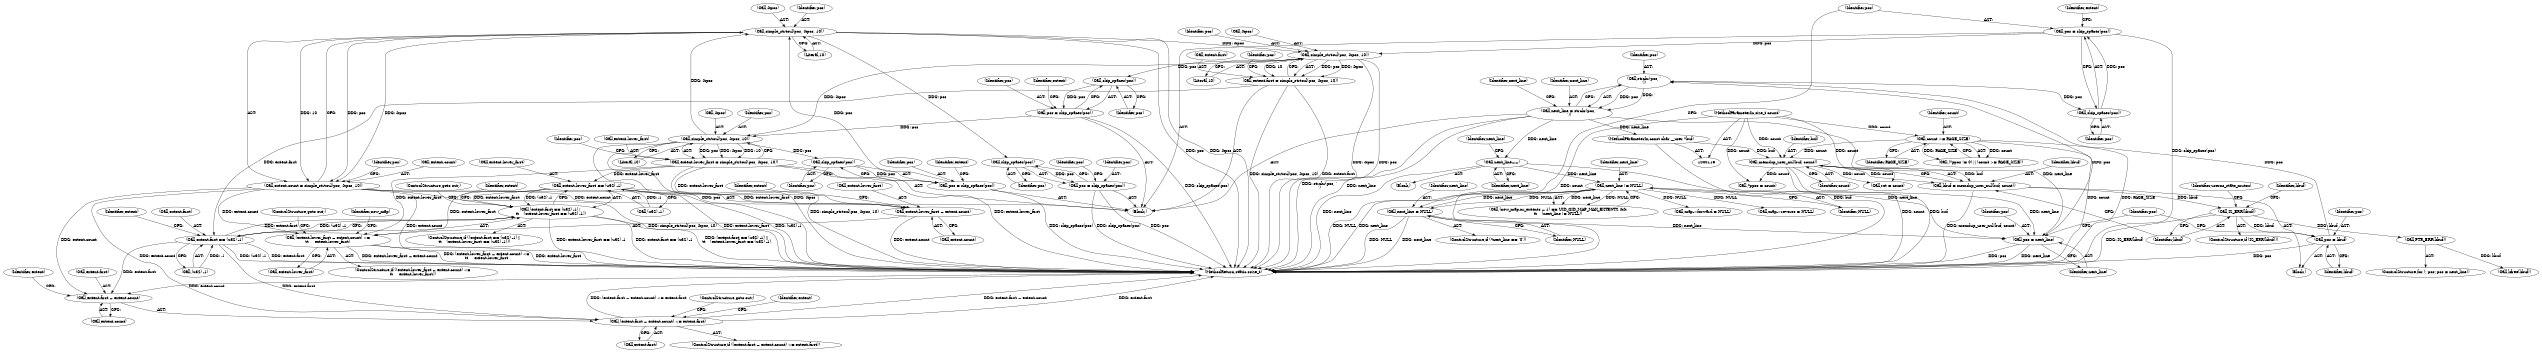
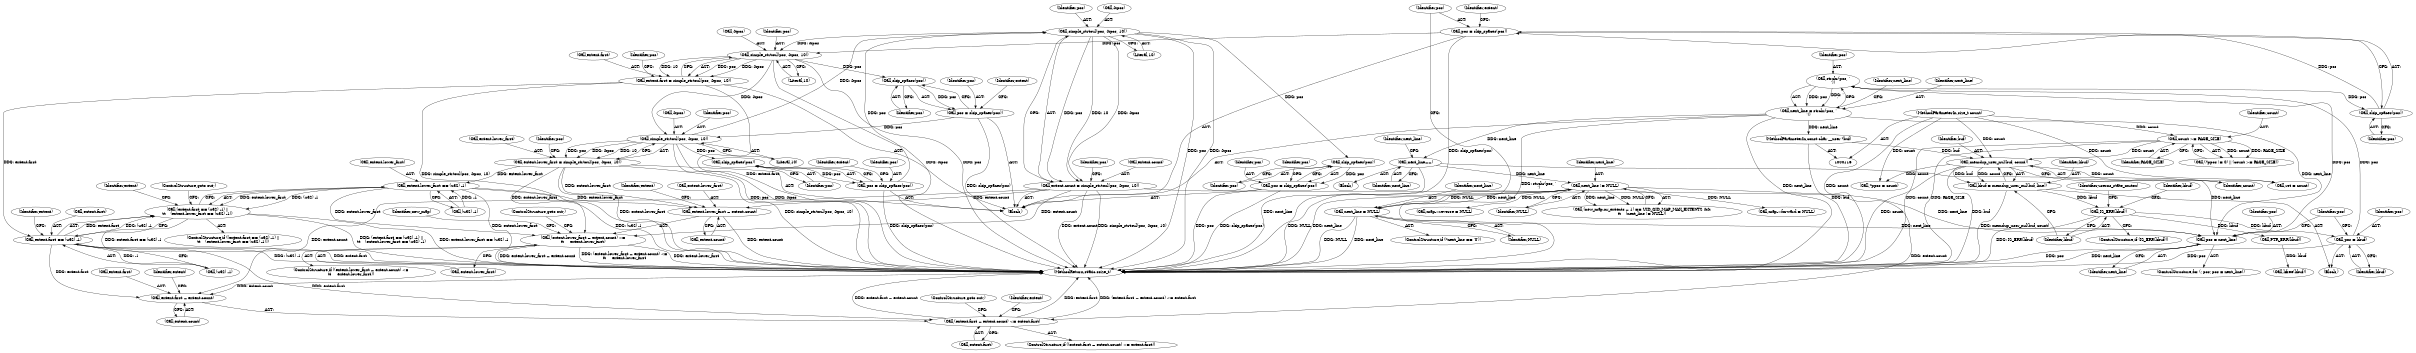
  digraph {
    n1 [label="(Call,simple_strtoul(pos, &pos, 10))"]
    n2 [label="(Call,simple_strtoul(pos, &pos, 10))"]
    n3 [label="(Call,extent.count = simple_strtoul(pos, &pos, 10))"]
    n4 [label="(Call,skip_spaces(pos))"]
    n5 [label="(Literal,10)"]
    n6 [label="(MethodReturn,static ssize_t)"]
    n7 [label="(Call,simple_strtoul(pos, &pos, 10))"]
    n8 [label="(Call,skip_spaces(pos))"]
    n9 [label="(Call,extent.first = simple_strtoul(pos, &pos, 10))"]
    n10 [label="(Literal,10)"]
    n11 [label="(Block,)"]
    n12 [label="(Call,(extent.first + extent.count) <= extent.first)"]
    n13 [label="(Call,extent.first + extent.count)"]
    n14 [label="(Call,(extent.lower_first + extent.count) <=\n\t\t     extent.lower_first)"]
    n15 [label="(Call,extent.lower_first + extent.count)"]
    n16 [label="(Call,pos = skip_spaces(pos))"]
    n17 [label="(Identifier,pos)"]
    n18 [label="(Call,pos = skip_spaces(pos))"]
    n19 [label="(Call,skip_spaces(pos))"]
    n20 [label="(Identifier,pos)"]
    n21 [label="(Call,extent.lower_first = simple_strtoul(pos, &pos, 10))"]
    n22 [label="(Literal,10)"]
    n23 [label="(Call,extent.lower_first == (u32) -1)"]
    n24 [label="(Call,pos = skip_spaces(pos))"]
    n25 [label="(Identifier,pos)"]
    n26 [label="(Call,extent.first == (u32) -1)"]
    n27 [label="(Call,pos = skip_spaces(pos))"]
    n28 [label="(Call,skip_spaces(pos))"]
    n29 [label="(Identifier,pos)"]
    n30 [label="(Call,strchr(pos, '\n'))"]
    n31 [label="(Call,next_line = strchr(pos, '\n'))"]
    n32 [label="(Call,pos = next_line)"]
    n33 [label="(Call,next_line++)"]
    n34 [label="(MethodParameterIn,const char __user *buf)"]
    n35 [label="(ControlStructure,for (; pos; pos = next_line))"]
    n36 [label="(Identifier,next_line)"]
    n37 [label="(Call,next_line = NULL)"]
    n38 [label="(Call,next_line != NULL)"]
    n39 [label="(ControlStructure,if (*next_line == '\0'))"]
    n40 [label="(Identifier,NULL)"]
    n41 [label="(Call,map->reverse = NULL)"]
    n42 [label="(Call,(new_map.nr_extents + 1) == UID_GID_MAP_MAX_EXTENTS &&\n\t\t    (next_line != NULL))"]
    n43 [label="(Call,map->forward = NULL)"]
    n44 [label="(Identifier,NULL)"]
    n45 [label="(Identifier,next_line)"]
    n46 [label="(Block,)"]
    n47 [label="(Call,pos = kbuf)"]
    n48 [label="(Identifier,kbuf)"]
    n49 [label="(Block,)"]
    n50 [label="(Call,IS_ERR(kbuf))"]
    n51 [label="(Identifier,kbuf)"]
    n52 [label="(ControlStructure,if (IS_ERR(kbuf)))"]
    n53 [label="(Call,PTR_ERR(kbuf))"]
    n54 [label="(Call,kfree(kbuf))"]
-   n55 [label="(Call,kbuf = memdup_user_nul(buf, count))"]
+   n55 [label="(Call,kbuf = memdup_user_nul(buf, line))"]
    n56 [label="(Call,memdup_user_nul(buf, count))"]
    n57 [label="(Call,*ppos = count)"]
    n58 [label="(Call,ret = count)"]
    n59 [label="(Identifier,count)"]
    1000116
    n61 [label="(Call,count >= PAGE_SIZE)"]
    n62 [label="(Call,(*ppos != 0) || (count >= PAGE_SIZE))"]
    n63 [label="(Identifier,PAGE_SIZE)"]
    n64 [label="(MethodParameterIn,size_t count)"]
    n65 [label="(Call,(extent.first == (u32) -1) ||\n\t\t    (extent.lower_first == (u32) -1))"]
    n66 [label="(Call,(u32) -1)"]
    n67 [label="(ControlStructure,if ((extent.first == (u32) -1) ||\n\t\t    (extent.lower_first == (u32) -1)))"]
    n68 [label="(Call,extent.first)"]
    n69 [label="(ControlStructure,if ((extent.first + extent.count) <= extent.first))"]
    n70 [label="(Call,extent.count)"]
    n71 [label="(Call,(u32) -1)"]
    n72 [label="(ControlStructure,if ((extent.lower_first + extent.count) <=\n\t\t     extent.lower_first))"]
    n73 [label="(Call,extent.lower_first)"]
    n74 [label="(Call,extent.count)"]
    n75 [label="(Identifier,pos)"]
    n76 [label="(Identifier,pos)"]
    n77 [label="(ControlStructure,goto out;)"]
    n78 [label="(Call,extent.lower_first)"]
    n79 [label="(Identifier,extent)"]
    n80 [label="(Identifier,count)"]
    n81 [label="(Call,extent.lower_first)"]
    n82 [label="(Identifier,pos)"]
    n83 [label="(Call,extent.count)"]
    n84 [label="(Identifier,pos)"]
    n85 [label="(Identifier,next_line)"]
    n86 [label="(Identifier,extent)"]
    n87 [label="(Identifier,pos)"]
    n88 [label="(Identifier,next_line)"]
    n89 [label="(Identifier,pos)"]
    n90 [label="(ControlStructure,goto out;)"]
    n91 [label="(Identifier,extent)"]
    n92 [label="(Call,&pos)"]
    n93 [label="(Call,&pos)"]
    n94 [label="(Identifier,pos)"]
    n95 [label="(Identifier,next_line)"]
    n96 [label="(Call,extent.first)"]
    n97 [label="(Identifier,kbuf)"]
    n98 [label="(Identifier,pos)"]
    n99 [label="(Identifier,extent)"]
    n100 [label="(Identifier,next_line)"]
    n101 [label="(Identifier,extent)"]
    n102 [label="(Identifier,pos)"]
    n103 [label="(Call,extent.first)"]
    n104 [label="(Identifier,extent)"]
    n105 [label="(Identifier,buf)"]
    n106 [label="(Identifier,kbuf)"]
    n107 [label="(Identifier,next_line)"]
    n108 [label="(Identifier,extent)"]
    n109 [label="(Identifier,pos)"]
    n110 [label="(ControlStructure,goto out;)"]
    n111 [label="(Identifier,pos)"]
    n112 [label="(Identifier,pos)"]
    n113 [label="(Call,&pos)"]
    n114 [label="(Identifier,pos)"]
    n115 [label="(Identifier,new_map)"]
    n116 [label="(Identifier,pos)"]
    n117 [label="(Identifier,extent)"]
    n118 [label="(Call,extent.first)"]
    n119 [label="(Call,extent.lower_first)"]
    n120 [label="(Identifier,pos)"]
    n121 [label="(Identifier,userns_state_mutex)"]
    n1 -> n2 [label="DDG: &pos"]
    n1 -> n3 [label="AST: "]
    n1 -> n3 [label="DDG: pos"]
    n1 -> n3 [label="DDG: &pos"]
    n1 -> n3 [label="DDG: 10"]
    n1 -> n4 [label="DDG: pos"]
    n1 -> n5 [label="CFG: "]
    n1 -> n6 [label="DDG: pos"]
    n1 -> n6 [label="DDG: &pos"]
    n2 -> n6 [label="DDG: pos"]
    n2 -> n6 [label="DDG: &pos"]
    n2 -> n7 [label="DDG: &pos"]
    n2 -> n8 [label="DDG: pos"]
    n2 -> n9 [label="AST: "]
    n2 -> n9 [label="DDG: pos"]
    n2 -> n9 [label="DDG: &pos"]
    n2 -> n9 [label="DDG: 10"]
    n2 -> n10 [label="CFG: "]
    n3 -> n1 [label="CFG: "]
    n3 -> n6 [label="DDG: extent.count"]
    n3 -> n6 [label="DDG: simple_strtoul(pos, &pos, 10)"]
    n3 -> n11 [label="AST: "]
    n3 -> n12 [label="DDG: extent.count"]
    n3 -> n13 [label="DDG: extent.count"]
    n3 -> n14 [label="DDG: extent.count"]
    n3 -> n15 [label="DDG: extent.count"]
    n4 -> n16 [label="AST: "]
    n4 -> n16 [label="DDG: pos"]
    n4 -> n17 [label="CFG: "]
    n5 -> n1 [label="AST: "]
    n6 -> n13 [label="DDG: extent.count"]
    n7 -> n1 [label="DDG: &pos"]
    n7 -> n6 [label="DDG: pos"]
    n7 -> n6 [label="DDG: &pos"]
    n7 -> n19 [label="DDG: pos"]
    n7 -> n21 [label="AST: "]
    n7 -> n21 [label="DDG: pos"]
    n7 -> n21 [label="DDG: &pos"]
    n7 -> n21 [label="DDG: 10"]
    n7 -> n22 [label="CFG: "]
    n8 -> n24 [label="AST: "]
    n8 -> n24 [label="DDG: pos"]
    n8 -> n25 [label="CFG: "]
    n9 -> n2 [label="CFG: "]
    n9 -> n6 [label="DDG: extent.first"]
    n9 -> n6 [label="DDG: simple_strtoul(pos, &pos, 10)"]
    n9 -> n11 [label="AST: "]
    n9 -> n26 [label="DDG: extent.first"]
    n10 -> n2 [label="AST: "]
    n12 -> n6 [label="DDG: extent.first + extent.count"]
    n12 -> n6 [label="DDG: extent.first"]
    n12 -> n6 [label="DDG: (extent.first + extent.count) <= extent.first"]
    n12 -> n68 [label="CFG: "]
    n12 -> n69 [label="AST: "]
    n13 -> n12 [label="AST: "]
    n13 -> n70 [label="CFG: "]
    n14 -> n6 [label="DDG: extent.lower_first + extent.count"]
    n14 -> n6 [label="DDG: (extent.lower_first + extent.count) <=\n\t\t     extent.lower_first"]
    n14 -> n6 [label="DDG: extent.lower_first"]
    n14 -> n72 [label="AST: "]
    n14 -> n73 [label="CFG: "]
    n15 -> n6 [label="DDG: extent.count"]
    n15 -> n14 [label="AST: "]
    n15 -> n74 [label="CFG: "]
    n16 -> n4 [label="CFG: "]
    n16 -> n6 [label="DDG: pos"]
    n16 -> n6 [label="DDG: skip_spaces(pos)"]
    n16 -> n11 [label="AST: "]
    n17 -> n4 [label="AST: "]
    n18 -> n1 [label="DDG: pos"]
    n18 -> n6 [label="DDG: skip_spaces(pos)"]
    n18 -> n11 [label="AST: "]
    n18 -> n19 [label="CFG: "]
    n19 -> n18 [label="AST: "]
    n19 -> n18 [label="DDG: pos"]
    n19 -> n20 [label="CFG: "]
    n20 -> n19 [label="AST: "]
    n21 -> n6 [label="DDG: extent.lower_first"]
    n21 -> n6 [label="DDG: simple_strtoul(pos, &pos, 10)"]
    n21 -> n7 [label="CFG: "]
    n21 -> n11 [label="AST: "]
    n21 -> n14 [label="DDG: extent.lower_first"]
    n21 -> n15 [label="DDG: extent.lower_first"]
    n21 -> n23 [label="DDG: extent.lower_first"]
    n22 -> n7 [label="AST: "]
    n23 -> n6 [label="DDG: extent.lower_first"]
    n23 -> n6 [label="DDG: (u32) -1"]
    n23 -> n14 [label="DDG: extent.lower_first"]
    n23 -> n15 [label="DDG: extent.lower_first"]
    n23 -> n65 [label="AST: "]
    n23 -> n65 [label="DDG: extent.lower_first"]
    n23 -> n65 [label="DDG: (u32) -1"]
    n23 -> n71 [label="CFG: "]
    n24 -> n6 [label="DDG: skip_spaces(pos)"]
    n24 -> n7 [label="DDG: pos"]
    n24 -> n8 [label="CFG: "]
    n24 -> n11 [label="AST: "]
    n25 -> n8 [label="AST: "]
    n26 -> n6 [label="DDG: (u32) -1"]
    n26 -> n6 [label="DDG: extent.first"]
    n26 -> n12 [label="DDG: extent.first"]
    n26 -> n13 [label="DDG: extent.first"]
    n26 -> n65 [label="AST: "]
    n26 -> n65 [label="DDG: extent.first"]
    n26 -> n65 [label="DDG: (u32) -1"]
    n26 -> n66 [label="CFG: "]
    n27 -> n2 [label="DDG: pos"]
    n27 -> n6 [label="DDG: skip_spaces(pos)"]
    n27 -> n11 [label="AST: "]
    n27 -> n28 [label="CFG: "]
    n28 -> n27 [label="AST: "]
    n28 -> n27 [label="DDG: pos"]
    n28 -> n29 [label="CFG: "]
    n29 -> n28 [label="AST: "]
    n30 -> n28 [label="DDG: pos"]
    n30 -> n31 [label="AST: "]
    n30 -> n31 [label="DDG: pos"]
    n30 -> n31 [label="DDG: '\n'"]
    n31 -> n6 [label="DDG: next_line"]
    n31 -> n6 [label="DDG: strchr(pos, '\n')"]
    n31 -> n11 [label="AST: "]
    n31 -> n30 [label="CFG: "]
    n31 -> n32 [label="DDG: next_line"]
    n31 -> n33 [label="DDG: next_line"]
    n31 -> n34 [label="DDG: next_line"]
    n32 -> n6 [label="DDG: pos"]
    n32 -> n6 [label="DDG: next_line"]
    n32 -> n30 [label="DDG: pos"]
-   n53 -> n35 [label="AST: "]
+   n32 -> n35 [label="AST: "]
    n32 -> n36 [label="CFG: "]
    n33 -> n6 [label="DDG: next_line"]
    n33 -> n32 [label="DDG: next_line"]
    n33 -> n38 [label="DDG: next_line"]
    n33 -> n45 [label="CFG: "]
    n33 -> n46 [label="AST: "]
    n34 -> n6 [label="DDG: buf"]
    n34 -> n56 [label="DDG: buf"]
    n34 -> 1000116 [label="AST: "]
    n36 -> n32 [label="AST: "]
    n37 -> n6 [label="DDG: next_line"]
    n37 -> n6 [label="DDG: NULL"]
    n37 -> n32 [label="DDG: next_line"]
    n37 -> n38 [label="DDG: next_line"]
    n37 -> n39 [label="AST: "]
    n37 -> n40 [label="CFG: "]
    n38 -> n6 [label="DDG: NULL"]
    n38 -> n6 [label="DDG: next_line"]
    n38 -> n32 [label="DDG: next_line"]
    n38 -> n37 [label="DDG: NULL"]
    n38 -> n41 [label="DDG: NULL"]
    n38 -> n42 [label="AST: "]
    n38 -> n42 [label="DDG: next_line"]
    n38 -> n42 [label="DDG: NULL"]
    n38 -> n43 [label="DDG: NULL"]
    n38 -> n44 [label="CFG: "]
    n40 -> n37 [label="AST: "]
    n42 -> n38 [label="CFG: "]
    n44 -> n38 [label="AST: "]
    n45 -> n33 [label="AST: "]
    n47 -> n6 [label="DDG: pos"]
    n47 -> n30 [label="DDG: pos"]
    n47 -> n48 [label="CFG: "]
    n47 -> n49 [label="AST: "]
    n48 -> n47 [label="AST: "]
    n50 -> n6 [label="DDG: IS_ERR(kbuf)"]
    n50 -> n47 [label="DDG: kbuf"]
    n50 -> n51 [label="CFG: "]
-   n50 -> n52 [label="AST: "]
+   n50 -> n52 [label="CFG: "]
    n50 -> n53 [label="DDG: kbuf"]
    n51 -> n50 [label="AST: "]
    n51 -> n55 [label="CFG: "]
    n53 -> n54 [label="DDG: kbuf"]
    n55 -> n6 [label="DDG: memdup_user_nul(buf, count)"]
    n55 -> n49 [label="AST: "]
    n55 -> n50 [label="DDG: kbuf"]
    n55 -> n56 [label="CFG: "]
    n56 -> n6 [label="DDG: count"]
    n56 -> n6 [label="DDG: buf"]
    n56 -> n55 [label="AST: "]
    n56 -> n55 [label="DDG: buf"]
    n56 -> n55 [label="DDG: count"]
    n56 -> n57 [label="DDG: count"]
    n56 -> n58 [label="DDG: count"]
    n56 -> n59 [label="CFG: "]
    n59 -> n56 [label="AST: "]
    n61 -> n6 [label="DDG: PAGE_SIZE"]
    n61 -> n6 [label="DDG: count"]
    n61 -> n56 [label="DDG: count"]
    n61 -> n62 [label="AST: "]
    n61 -> n62 [label="DDG: count"]
    n61 -> n62 [label="DDG: PAGE_SIZE"]
    n61 -> n63 [label="CFG: "]
    n62 -> n61 [label="CFG: "]
    n63 -> n61 [label="AST: "]
    n64 -> n6 [label="DDG: count"]
    n64 -> n56 [label="DDG: count"]
    n64 -> n57 [label="DDG: count"]
    n64 -> n58 [label="DDG: count"]
    n64 -> 1000116 [label="AST: "]
    n64 -> n61 [label="DDG: count"]
    n65 -> n6 [label="DDG: extent.lower_first == (u32) -1"]
    n65 -> n6 [label="DDG: extent.first == (u32) -1"]
    n65 -> n6 [label="DDG: (extent.first == (u32) -1) ||\n\t\t    (extent.lower_first == (u32) -1)"]
    n65 -> n23 [label="CFG: "]
    n65 -> n26 [label="CFG: "]
    n65 -> n67 [label="AST: "]
    n66 -> n26 [label="AST: "]
    n66 -> n26 [label="DDG: -1"]
    n68 -> n12 [label="AST: "]
    n70 -> n13 [label="AST: "]
    n71 -> n23 [label="AST: "]
    n71 -> n23 [label="DDG: -1"]
    n73 -> n14 [label="AST: "]
    n74 -> n15 [label="AST: "]
    n75 -> n16 [label="AST: "]
    n76 -> n24 [label="AST: "]
    n77 -> n65 [label="CFG: "]
    n78 -> n23 [label="AST: "]
    n79 -> n15 [label="CFG: "]
    n80 -> n61 [label="AST: "]
    n81 -> n15 [label="AST: "]
    n82 -> n7 [label="AST: "]
    n83 -> n3 [label="AST: "]
    n84 -> n2 [label="AST: "]
    n85 -> n38 [label="AST: "]
    n86 -> n65 [label="CFG: "]
    n87 -> n30 [label="AST: "]
    n88 -> n31 [label="CFG: "]
    n89 -> n3 [label="CFG: "]
    n90 -> n12 [label="CFG: "]
    n91 -> n13 [label="CFG: "]
    n92 -> n7 [label="AST: "]
    n93 -> n1 [label="AST: "]
    n94 -> n32 [label="CFG: "]
    n94 -> n47 [label="CFG: "]
    n95 -> n33 [label="CFG: "]
    n96 -> n13 [label="AST: "]
    n97 -> n55 [label="AST: "]
    n98 -> n16 [label="CFG: "]
    n99 -> n18 [label="CFG: "]
    n100 -> n31 [label="AST: "]
    n101 -> n27 [label="CFG: "]
    n102 -> n47 [label="AST: "]
    n103 -> n9 [label="AST: "]
    n104 -> n24 [label="CFG: "]
    n105 -> n56 [label="AST: "]
    n106 -> n50 [label="CFG: "]
    n107 -> n37 [label="AST: "]
    n108 -> n12 [label="CFG: "]
    n109 -> n1 [label="AST: "]
    n110 -> n14 [label="CFG: "]
    n111 -> n18 [label="AST: "]
    n112 -> n32 [label="AST: "]
    n113 -> n2 [label="AST: "]
    n114 -> n27 [label="AST: "]
    n114 -> n37 [label="CFG: "]
    n115 -> n14 [label="CFG: "]
    n116 -> n21 [label="CFG: "]
    n117 -> n26 [label="CFG: "]
    n118 -> n26 [label="AST: "]
    n119 -> n21 [label="AST: "]
    n120 -> n9 [label="CFG: "]
    n121 -> n50 [label="CFG: "]
  }
